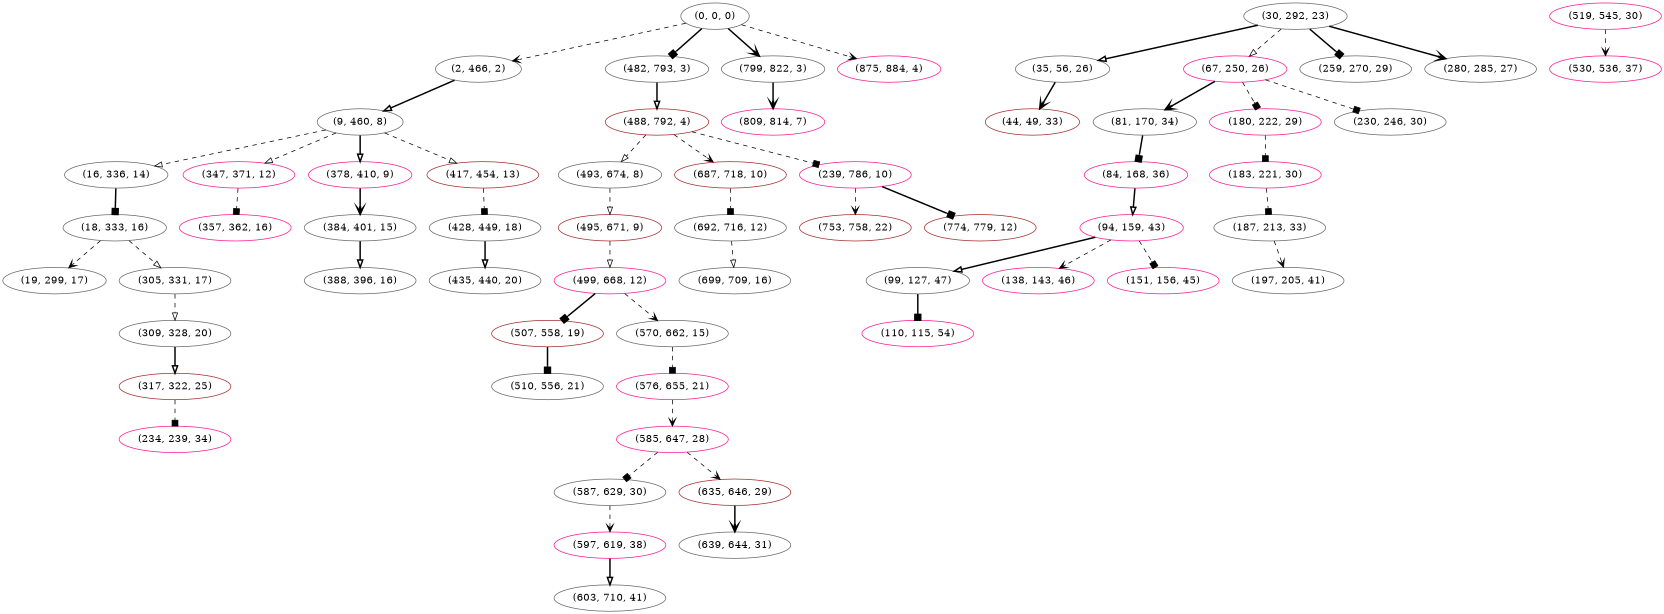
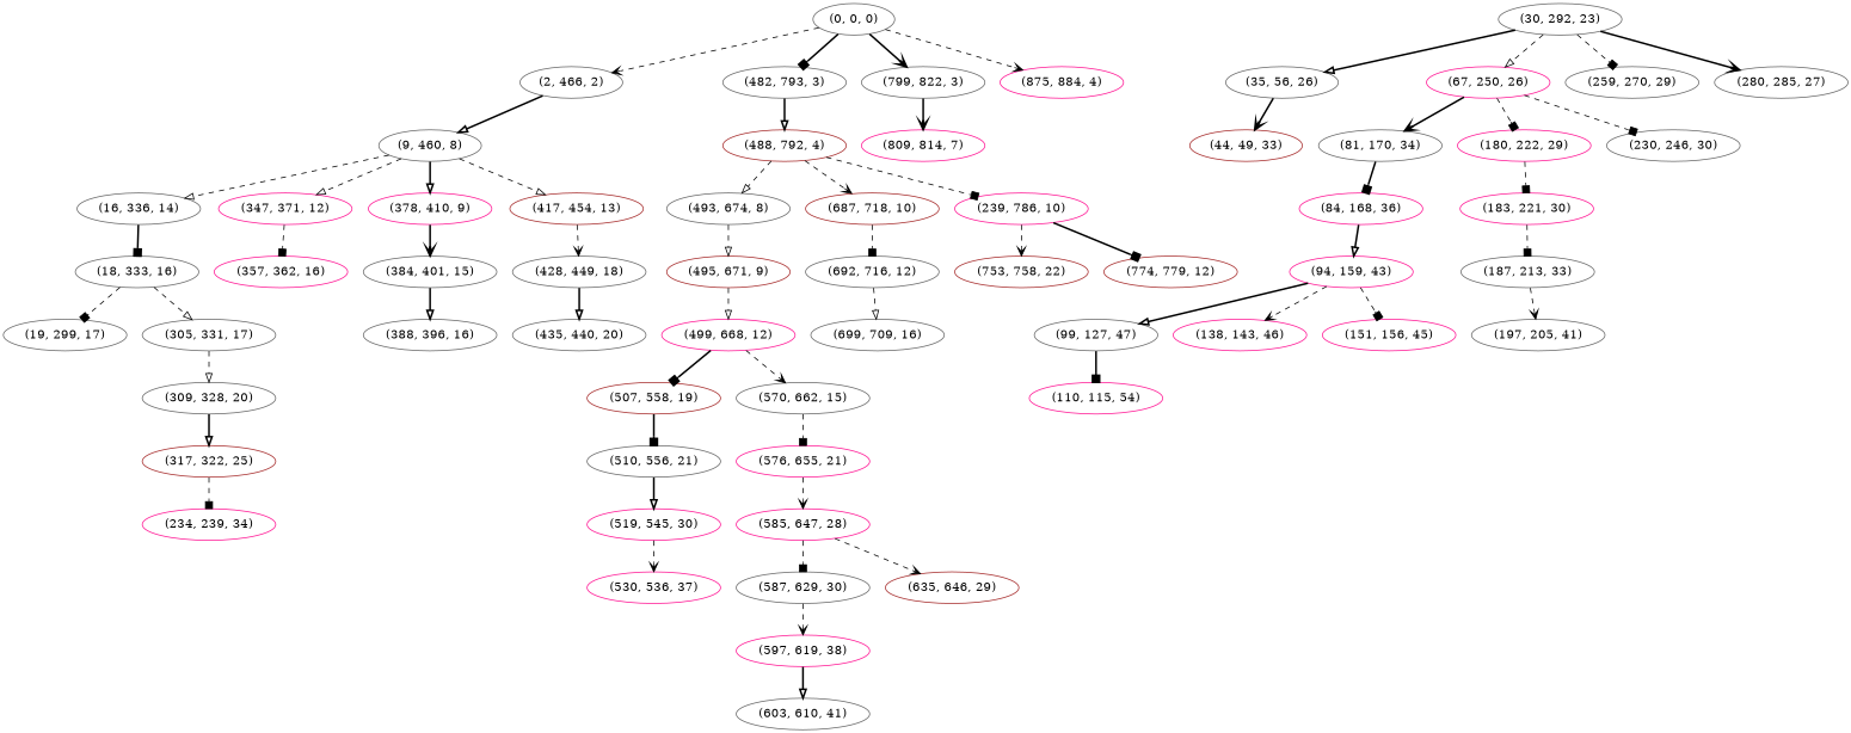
  digraph {
    node [color=gray40]
    edge [arrowhead=onormal style=dashed]
    "(0, 0, 0)"
    "(2, 466, 2)"
    "(482, 793, 3)"
    "(799, 822, 3)"
    "(875, 884, 4)" [color=deeppink]
    "(9, 460, 8)"
    "(488, 792, 4)" [color=brown]
    "(809, 814, 7)" [color=deeppink]
    "(16, 336, 14)"
    "(347, 371, 12)" [color=deeppink]
    "(378, 410, 9)" [color=deeppink]
    "(417, 454, 13)" [color=brown]
    "(18, 333, 16)"
    "(357, 362, 16)" [color=deeppink]
    "(384, 401, 15)"
    "(428, 449, 18)"
    "(19, 299, 17)"
    "(305, 331, 17)"
    "(309, 328, 20)"
    "(30, 292, 23)"
    "(35, 56, 26)"
    "(67, 250, 26)" [color=deeppink]
    "(259, 270, 29)"
    "(280, 285, 27)"
    "(44, 49, 33)" [color=brown]
    "(81, 170, 34)"
    "(180, 222, 29)" [color=deeppink]
    "(230, 246, 30)"
    "(84, 168, 36)" [color=deeppink]
    "(183, 221, 30)" [color=deeppink]
    "(94, 159, 43)" [color=deeppink]
    "(99, 127, 47)"
    "(138, 143, 46)" [color=deeppink]
    "(151, 156, 45)" [color=deeppink]
    "(110, 115, 54)" [color=deeppink]
    "(187, 213, 33)"
    "(197, 205, 41)"
    "(234, 239, 34)" [color=deeppink]
    "(317, 322, 25)" [color=brown]
    "(388, 396, 16)"
    "(435, 440, 20)"
    "(493, 674, 8)"
    "(687, 718, 10)" [color=brown]
    n44 [color=deeppink label="(239, 786, 10)"]
    "(495, 671, 9)" [color=brown]
    "(692, 716, 12)"
    "(753, 758, 22)" [color=brown]
    "(774, 779, 12)" [color=brown]
    "(499, 668, 12)" [color=deeppink]
    "(507, 558, 19)" [color=brown]
    "(570, 662, 15)"
    "(510, 556, 21)"
    "(576, 655, 21)" [color=deeppink]
    "(519, 545, 30)" [color=deeppink]
    "(530, 536, 37)" [color=deeppink]
    "(585, 647, 28)" [color=deeppink]
    "(587, 629, 30)"
    "(635, 646, 29)" [color=brown]
    "(597, 619, 38)" [color=deeppink]
-   "(639, 644, 31)"
-   "(603, 610, 41)" [label="(603, 710, 41)"]
+   "(603, 610, 41)"
    "(699, 709, 16)"
    "(0, 0, 0)" -> "(2, 466, 2)" [arrowhead=vee]
    "(0, 0, 0)" -> "(482, 793, 3)" [arrowhead=box style=bold]
    "(0, 0, 0)" -> "(799, 822, 3)" [arrowhead=vee style=bold]
    "(0, 0, 0)" -> "(875, 884, 4)" [arrowhead=vee]
    "(2, 466, 2)" -> "(9, 460, 8)" [style=bold]
    "(482, 793, 3)" -> "(488, 792, 4)" [style=bold]
    "(799, 822, 3)" -> "(809, 814, 7)" [arrowhead=vee style=bold]
    "(9, 460, 8)" -> "(16, 336, 14)"
    "(9, 460, 8)" -> "(347, 371, 12)"
    "(9, 460, 8)" -> "(378, 410, 9)" [style=bold]
    "(9, 460, 8)" -> "(417, 454, 13)"
    "(488, 792, 4)" -> "(493, 674, 8)"
    "(488, 792, 4)" -> "(687, 718, 10)" [arrowhead=vee]
    "(488, 792, 4)" -> n44 [arrowhead=box]
    "(16, 336, 14)" -> "(18, 333, 16)" [arrowhead=box style=bold]
    "(347, 371, 12)" -> "(357, 362, 16)" [arrowhead=box]
    "(378, 410, 9)" -> "(384, 401, 15)" [arrowhead=vee style=bold]
-   "(417, 454, 13)" -> "(428, 449, 18)" [arrowhead=box]
-   "(18, 333, 16)" -> "(19, 299, 17)" [arrowhead=vee]
+   "(417, 454, 13)" -> "(428, 449, 18)" [arrowhead=vee]
+   "(18, 333, 16)" -> "(19, 299, 17)" [arrowhead=box]
    "(18, 333, 16)" -> "(305, 331, 17)"
    "(384, 401, 15)" -> "(388, 396, 16)" [style=bold]
    "(428, 449, 18)" -> "(435, 440, 20)" [style=bold]
    "(305, 331, 17)" -> "(309, 328, 20)"
    "(309, 328, 20)" -> "(317, 322, 25)" [style=bold]
    "(30, 292, 23)" -> "(35, 56, 26)" [style=bold]
    "(30, 292, 23)" -> "(67, 250, 26)"
-   "(30, 292, 23)" -> "(259, 270, 29)" [arrowhead=box style=bold]
+   "(30, 292, 23)" -> "(259, 270, 29)" [arrowhead=box]
    "(30, 292, 23)" -> "(280, 285, 27)" [arrowhead=vee style=bold]
    "(35, 56, 26)" -> "(44, 49, 33)" [arrowhead=vee style=bold]
    "(67, 250, 26)" -> "(81, 170, 34)" [arrowhead=vee style=bold]
    "(67, 250, 26)" -> "(180, 222, 29)" [arrowhead=box]
    "(67, 250, 26)" -> "(230, 246, 30)" [arrowhead=box]
    "(81, 170, 34)" -> "(84, 168, 36)" [arrowhead=box style=bold]
    "(180, 222, 29)" -> "(183, 221, 30)" [arrowhead=box]
    "(84, 168, 36)" -> "(94, 159, 43)" [style=bold]
    "(183, 221, 30)" -> "(187, 213, 33)" [arrowhead=box]
    "(94, 159, 43)" -> "(99, 127, 47)" [style=bold]
    "(94, 159, 43)" -> "(138, 143, 46)" [arrowhead=vee]
    "(94, 159, 43)" -> "(151, 156, 45)" [arrowhead=box]
    "(99, 127, 47)" -> "(110, 115, 54)" [arrowhead=box style=bold]
    "(187, 213, 33)" -> "(197, 205, 41)" [arrowhead=vee]
    "(317, 322, 25)" -> "(234, 239, 34)" [arrowhead=box]
    "(493, 674, 8)" -> "(495, 671, 9)"
    "(687, 718, 10)" -> "(692, 716, 12)" [arrowhead=box]
    n44 -> "(753, 758, 22)" [arrowhead=vee]
    n44 -> "(774, 779, 12)" [arrowhead=box style=bold]
    "(495, 671, 9)" -> "(499, 668, 12)"
    "(692, 716, 12)" -> "(699, 709, 16)"
    "(499, 668, 12)" -> "(507, 558, 19)" [arrowhead=box style=bold]
    "(499, 668, 12)" -> "(570, 662, 15)" [arrowhead=vee]
    "(507, 558, 19)" -> "(510, 556, 21)" [arrowhead=box style=bold]
    "(570, 662, 15)" -> "(576, 655, 21)" [arrowhead=box]
+   "(510, 556, 21)" -> "(519, 545, 30)" [style=bold]
    "(576, 655, 21)" -> "(585, 647, 28)" [arrowhead=vee]
    "(519, 545, 30)" -> "(530, 536, 37)" [arrowhead=vee]
    "(585, 647, 28)" -> "(587, 629, 30)" [arrowhead=box]
    "(585, 647, 28)" -> "(635, 646, 29)" [arrowhead=vee]
    "(587, 629, 30)" -> "(597, 619, 38)" [arrowhead=vee]
-   "(635, 646, 29)" -> "(639, 644, 31)" [arrowhead=vee style=bold]
    "(597, 619, 38)" -> "(603, 610, 41)" [style=bold]
  }
